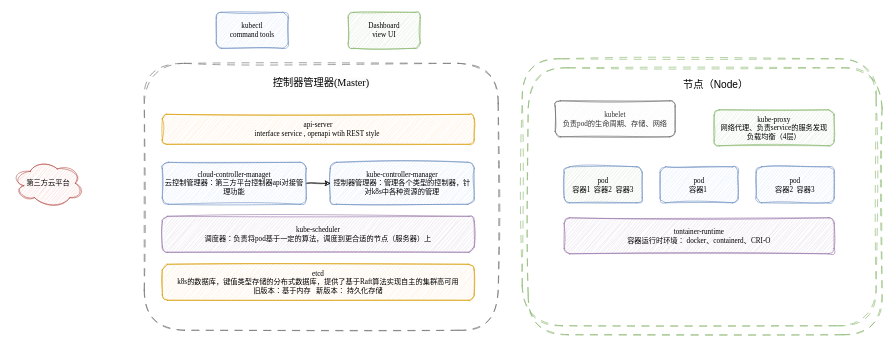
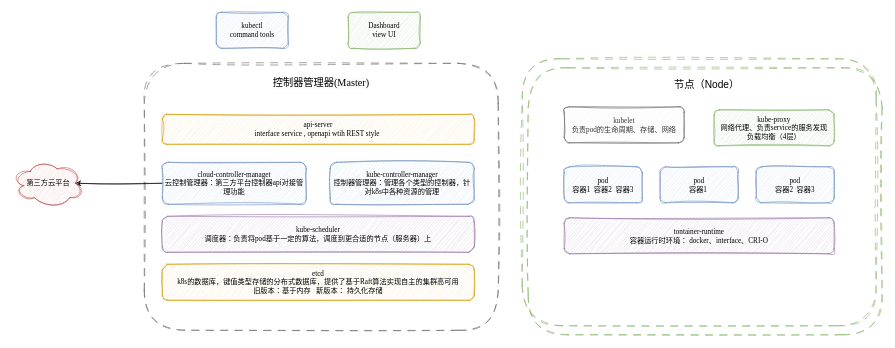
  <mxCell id="0" />
  <mxCell id="1" parent="0" />
  <mxCell id="2" value="" style="rounded=1;whiteSpace=wrap;html=1;sketch=1;curveFitting=1;jiggle=2;fillColor=none;strokeColor=#82b366;dashed=1;dashPattern=12 12;" vertex="1" parent="1"><mxGeometry x="870" y="97.5" width="590" height="445" as="geometry" /></mxCell>
  <mxCell id="3" value="" style="rounded=1;whiteSpace=wrap;html=1;sketch=1;curveFitting=1;jiggle=2;fillColor=none;strokeColor=#82b366;dashed=1;dashPattern=12 12;" vertex="1" parent="1"><mxGeometry x="880" y="112.5" width="590" height="445" as="geometry" /></mxCell>
  <mxCell id="4" value="&lt;font face=&quot;Comic Sans MS&quot;&gt;kubectl&lt;/font&gt;&lt;div&gt;&lt;font face=&quot;Comic Sans MS&quot;&gt;command tools&lt;/font&gt;&lt;/div&gt;" style="rounded=1;whiteSpace=wrap;html=1;sketch=1;curveFitting=1;jiggle=2;fillColor=#dae8fc;strokeColor=#6c8ebf;fontFamily=Comic Sans MS;" vertex="1" parent="1"><mxGeometry x="360" y="20" width="120" height="60" as="geometry" /></mxCell>
  <mxCell id="5" value="Dashboard&lt;div&gt;view UI&lt;/div&gt;" style="rounded=1;whiteSpace=wrap;html=1;sketch=1;curveFitting=1;jiggle=2;fillColor=#d5e8d4;strokeColor=#82b366;fontFamily=Comic Sans MS;" vertex="1" parent="1"><mxGeometry x="580" y="20" width="120" height="60" as="geometry" /></mxCell>
  <mxCell id="6" value="" style="rounded=1;whiteSpace=wrap;html=1;sketch=1;curveFitting=1;jiggle=2;fillColor=none;fontColor=#333333;strokeColor=#666666;dashed=1;dashPattern=12 12;" vertex="1" parent="1"><mxGeometry x="240" y="105" width="590" height="445" as="geometry" /></mxCell>
  <mxCell id="7" value="kube-controller-manager&lt;div&gt;控制器管理器：管理各个类型的控制器，针对k8s中各种资源的管理&lt;/div&gt;" style="rounded=1;whiteSpace=wrap;html=1;sketch=1;curveFitting=1;jiggle=2;fillColor=#dae8fc;strokeColor=#6c8ebf;fontFamily=Comic Sans MS;" vertex="1" parent="1"><mxGeometry x="550" y="270" width="240" height="70" as="geometry" /></mxCell>
  <mxCell id="8" value="api-server&lt;div&gt;interface service , openapi wtih REST style&amp;nbsp;&lt;/div&gt;" style="rounded=1;whiteSpace=wrap;html=1;sketch=1;curveFitting=1;jiggle=2;fillColor=#ffe6cc;strokeColor=#d79b00;fontFamily=Comic Sans MS;" vertex="1" parent="1"><mxGeometry x="270" y="190" width="520" height="50" as="geometry" /></mxCell>
- <mxCell id="9" style="edgeStyle=orthogonalEdgeStyle;rounded=1;orthogonalLoop=1;jettySize=auto;html=1;curved=0;sketch=1;curveFitting=1;jiggle=2;" edge="1" parent="1" source="10" target="7"><mxGeometry relative="1" as="geometry" /></mxCell>
+ <mxCell id="9" style="edgeStyle=orthogonalEdgeStyle;rounded=1;orthogonalLoop=1;jettySize=auto;html=1;curved=0;sketch=1;curveFitting=1;jiggle=2;entryX=0.875;entryY=0.5;entryDx=0;entryDy=0;entryPerimeter=0;" edge="1" parent="1" source="10" target="12"><mxGeometry relative="1" as="geometry" /></mxCell>
  <mxCell id="10" value="cloud-controller-managet&lt;div&gt;云控制管理器：第三方平台控制器api对接管理功能&lt;/div&gt;" style="rounded=1;whiteSpace=wrap;html=1;sketch=1;curveFitting=1;jiggle=2;fillColor=#dae8fc;strokeColor=#6c8ebf;fontFamily=Comic Sans MS;" vertex="1" parent="1"><mxGeometry x="270" y="270" width="240" height="70" as="geometry" /></mxCell>
  <mxCell id="11" value="&lt;span style=&quot;color: rgb(0, 0, 0); font-family: &amp;quot;Comic Sans MS&amp;quot;; font-style: normal; font-variant-ligatures: normal; font-variant-caps: normal; font-weight: 400; letter-spacing: normal; orphans: 2; text-align: center; text-indent: 0px; text-transform: none; widows: 2; word-spacing: 0px; -webkit-text-stroke-width: 0px; white-space: normal; background-color: rgb(251, 251, 251); text-decoration-thickness: initial; text-decoration-style: initial; text-decoration-color: initial; float: none; display: inline !important;&quot;&gt;控制器管理器(Master)&lt;/span&gt;&lt;div&gt;&lt;br/&gt;&lt;/div&gt;" style="text;html=1;align=center;verticalAlign=middle;whiteSpace=wrap;rounded=0;fontSize=17;" vertex="1" parent="1"><mxGeometry x="417" y="137" width="236" height="24" as="geometry" /></mxCell>
  <mxCell id="12" value="第三方云平台" style="ellipse;shape=cloud;whiteSpace=wrap;html=1;sketch=1;curveFitting=1;jiggle=2;fillColor=#f8cecc;strokeColor=#b85450;" vertex="1" parent="1"><mxGeometry x="20" y="265" width="120" height="80" as="geometry" /></mxCell>
  <mxCell id="13" value="kube-scheduler&lt;br&gt;&lt;div&gt;调度器：负责将pod基于一定的算法，调度到更合适的节点（服务器）上&lt;/div&gt;" style="rounded=1;whiteSpace=wrap;html=1;sketch=1;curveFitting=1;jiggle=2;fillColor=#e1d5e7;strokeColor=#9673a6;fontFamily=Comic Sans MS;" vertex="1" parent="1"><mxGeometry x="270" y="360" width="520" height="60" as="geometry" /></mxCell>
  <mxCell id="14" value="etcd&lt;div&gt;k8s的数据库，键值类型存储的分布式数据库，提供了基于Raft算法实现自主的集群高可用&lt;/div&gt;&lt;div&gt;旧版本：基于内存&amp;nbsp; &amp;nbsp;新版本： 持久化存储&lt;/div&gt;" style="rounded=1;whiteSpace=wrap;html=1;sketch=1;curveFitting=1;jiggle=2;fillColor=#ffe6cc;strokeColor=#d79b00;fontFamily=Comic Sans MS;" vertex="1" parent="1"><mxGeometry x="270" y="440" width="520" height="60" as="geometry" /></mxCell>
- <mxCell id="15" value="节点（Node）" style="text;html=1;align=center;verticalAlign=middle;whiteSpace=wrap;rounded=0;fontSize=17;" vertex="1" parent="1"><mxGeometry x="1075" y="126.5" width="236" height="30" as="geometry" /></mxCell>
- <mxCell id="16" value="&lt;font face=&quot;Comic Sans MS&quot;&gt;kubelet&lt;br&gt;&lt;/font&gt;&lt;div&gt;负责pod的生命周期、存储、网络&lt;/div&gt;" style="rounded=1;whiteSpace=wrap;html=1;sketch=1;curveFitting=1;jiggle=2;fillColor=#f5f5f5;strokeColor=#666666;fontFamily=Comic Sans MS;fontColor=#333333;" vertex="1" parent="1"><mxGeometry x="925" y="167.5" width="200" height="60" as="geometry" /></mxCell>
+ <mxCell id="15" value="节点（Node）" style="text;html=1;align=center;verticalAlign=middle;whiteSpace=wrap;rounded=0;fontSize=17;" vertex="1" parent="1"><mxGeometry x="1060" y="126.5" width="236" height="30" as="geometry" /></mxCell>
+ <mxCell id="16" value="&lt;font face=&quot;Comic Sans MS&quot;&gt;kubelet&lt;br&gt;&lt;/font&gt;&lt;div&gt;负责pod的生命周期、存储、网络&lt;/div&gt;" style="rounded=1;whiteSpace=wrap;html=1;sketch=1;curveFitting=1;jiggle=2;fillColor=#f5f5f5;strokeColor=#666666;fontFamily=Comic Sans MS;fontColor=#333333;" vertex="1" parent="1"><mxGeometry x="940" y="177.5" width="200" height="60" as="geometry" /></mxCell>
  <mxCell id="17" value="&lt;font face=&quot;Comic Sans MS&quot;&gt;kube-proxy&lt;/font&gt;&lt;div&gt;网络代理、负责service的服务发现&lt;/div&gt;&lt;div&gt;负载均衡（4层）&lt;/div&gt;" style="rounded=1;whiteSpace=wrap;html=1;sketch=1;curveFitting=1;jiggle=2;fillColor=#d5e8d4;strokeColor=#82b366;fontFamily=Comic Sans MS;" vertex="1" parent="1"><mxGeometry x="1190" y="182.5" width="200" height="60" as="geometry" /></mxCell>
- <mxCell id="18" value="pod&lt;div&gt;容器1&amp;nbsp; 容器2&amp;nbsp; 容器3&lt;/div&gt;" style="rounded=1;whiteSpace=wrap;html=1;sketch=1;curveFitting=1;jiggle=2;fillColor=#d5e8d4;strokeColor=#6c8ebf;fontFamily=Comic Sans MS;" vertex="1" parent="1"><mxGeometry x="940" y="277.5" width="130" height="60" as="geometry" /></mxCell>
+ <mxCell id="18" value="pod&lt;div&gt;容器1&amp;nbsp; 容器2&amp;nbsp; 容器3&lt;/div&gt;" style="rounded=1;whiteSpace=wrap;html=1;sketch=1;curveFitting=1;jiggle=2;fillColor=#dae8fc;strokeColor=#6c8ebf;fontFamily=Comic Sans MS;" vertex="1" parent="1"><mxGeometry x="940" y="277.5" width="130" height="60" as="geometry" /></mxCell>
  <mxCell id="19" value="pod&lt;div&gt;容器1&amp;nbsp;&lt;/div&gt;" style="rounded=1;whiteSpace=wrap;html=1;sketch=1;curveFitting=1;jiggle=2;fillColor=#dae8fc;strokeColor=#6c8ebf;fontFamily=Comic Sans MS;" vertex="1" parent="1"><mxGeometry x="1100" y="277.5" width="130" height="60" as="geometry" /></mxCell>
  <mxCell id="20" value="pod&lt;div&gt;容器2&amp;nbsp; 容器3&lt;/div&gt;" style="rounded=1;whiteSpace=wrap;html=1;sketch=1;curveFitting=1;jiggle=2;fillColor=#dae8fc;strokeColor=#6c8ebf;fontFamily=Comic Sans MS;" vertex="1" parent="1"><mxGeometry x="1260" y="277.5" width="130" height="60" as="geometry" /></mxCell>
- <mxCell id="21" value="tontainer-runtime&lt;div&gt;容器运行时环境： docker、containerd、CRI-O&lt;/div&gt;" style="rounded=1;whiteSpace=wrap;html=1;sketch=1;curveFitting=1;jiggle=2;fillColor=#e1d5e7;strokeColor=#9673a6;fontFamily=Comic Sans MS;" vertex="1" parent="1"><mxGeometry x="940" y="362.5" width="450" height="60" as="geometry" /></mxCell>
+ <mxCell id="21" value="tontainer-runtime&lt;div&gt;容器运行时环境： docker、interface、CRI-O&lt;/div&gt;" style="rounded=1;whiteSpace=wrap;html=1;sketch=1;curveFitting=1;jiggle=2;fillColor=#e1d5e7;strokeColor=#9673a6;fontFamily=Comic Sans MS;" vertex="1" parent="1"><mxGeometry x="940" y="362.5" width="450" height="60" as="geometry" /></mxCell>
